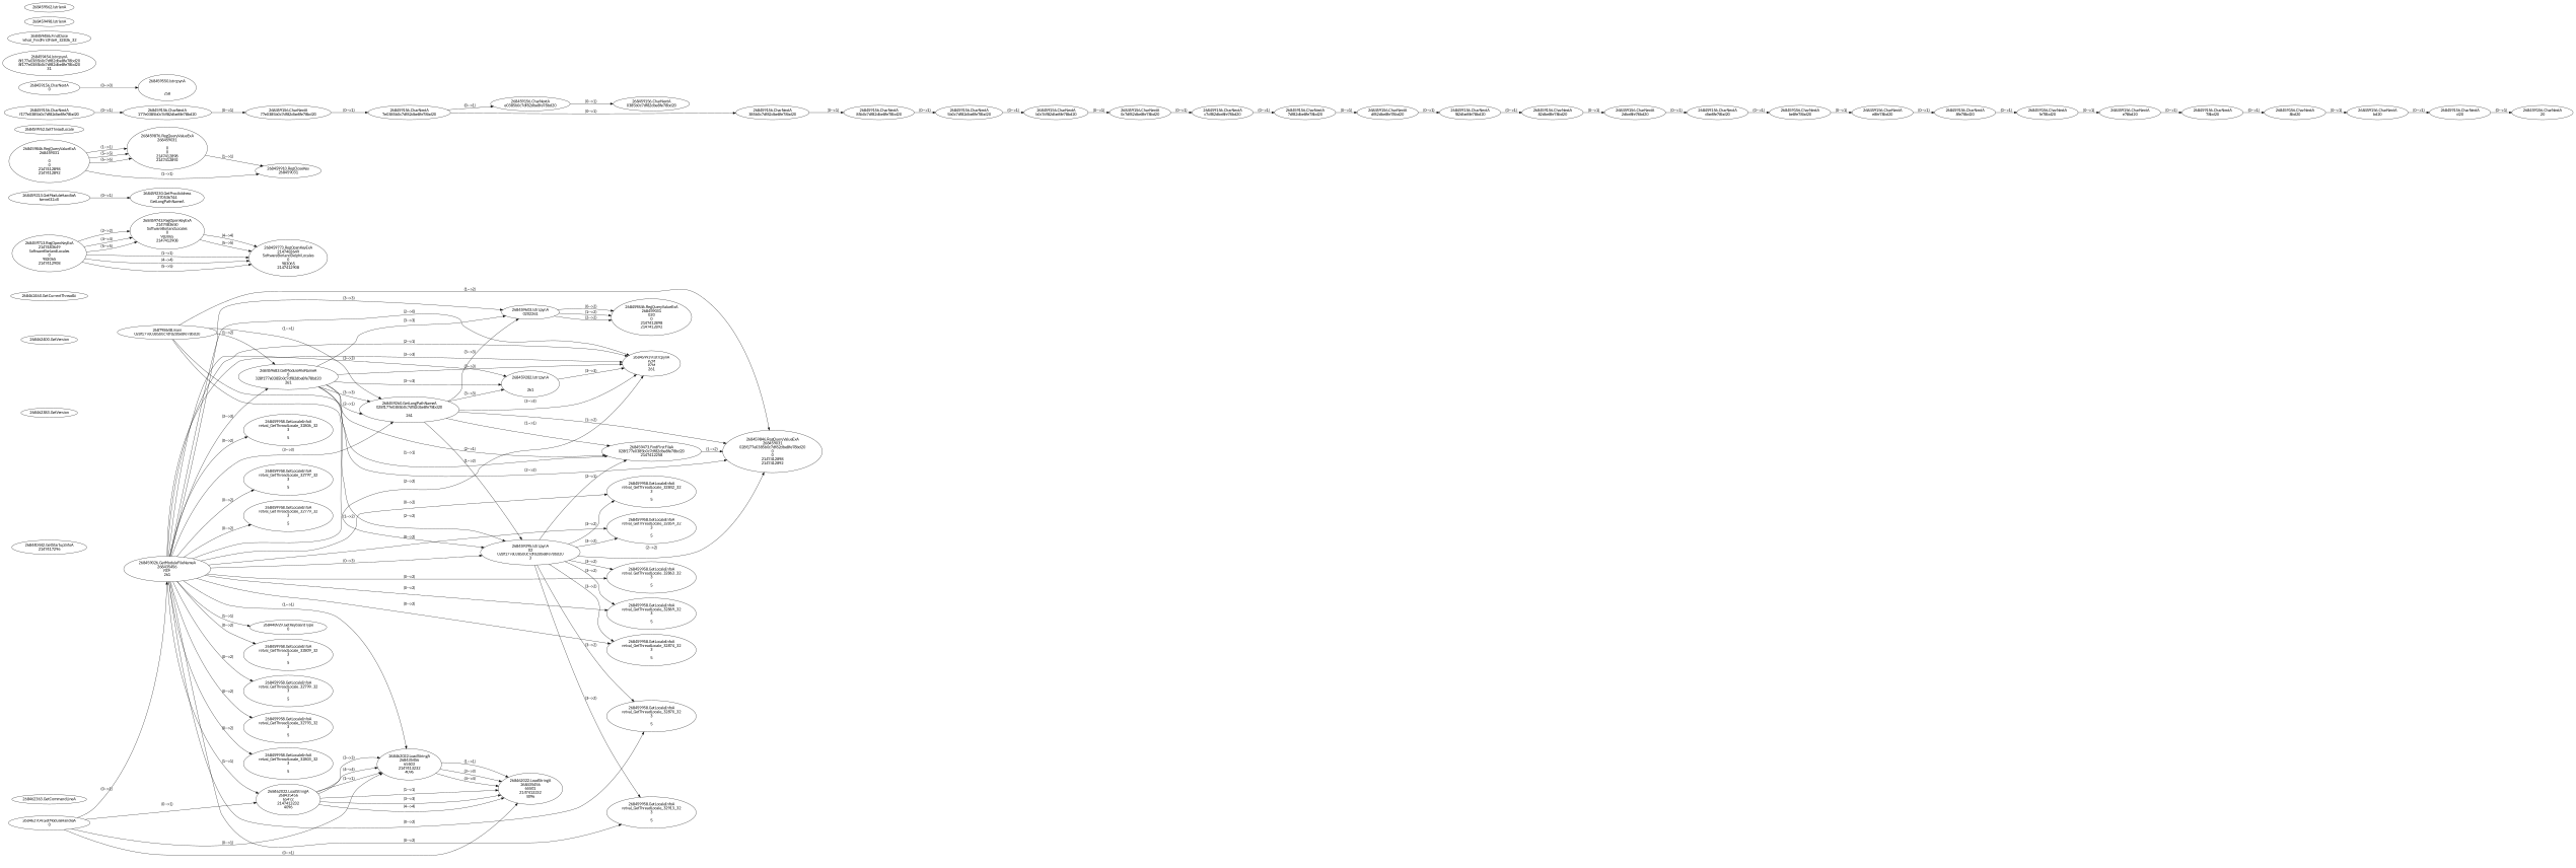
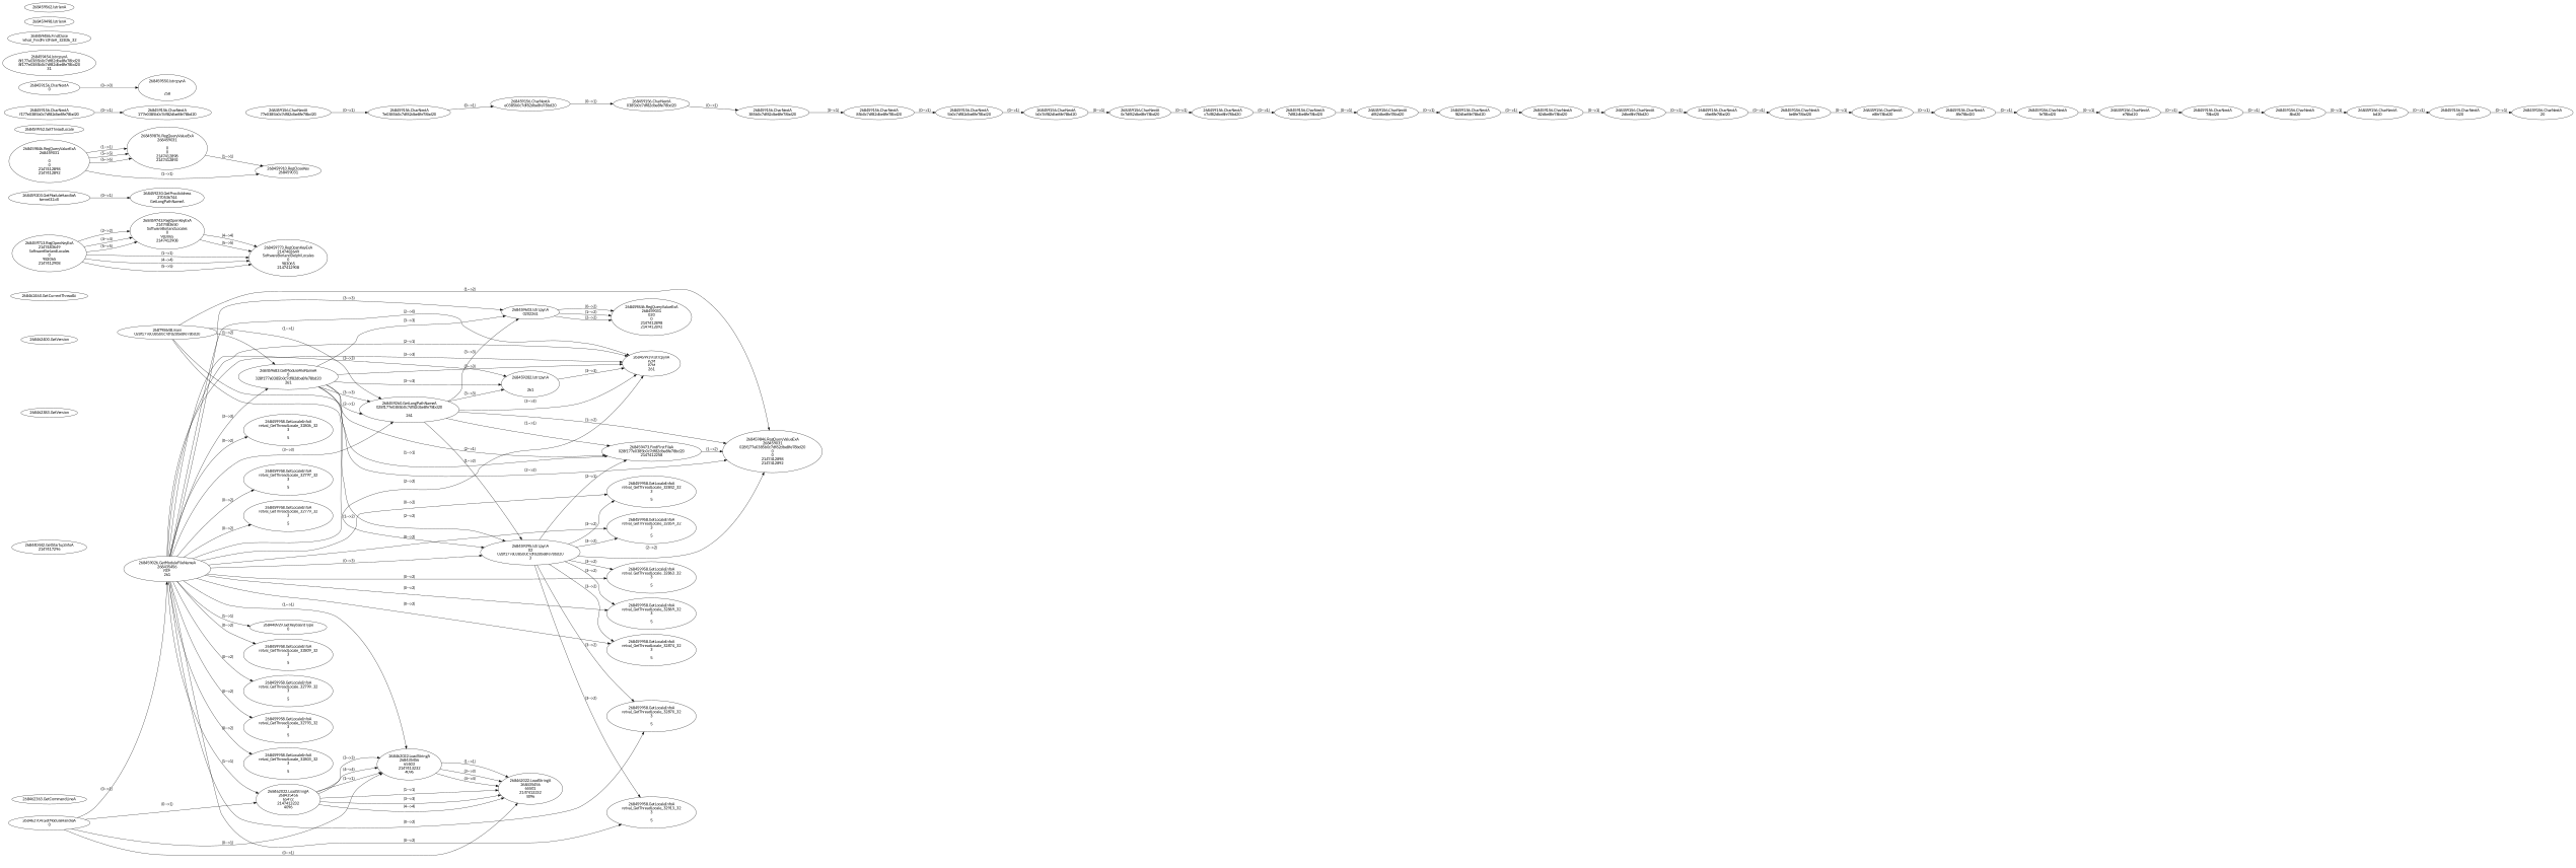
  digraph {
    fontname="IBM Plex Sans"
    rankdir=LR
    node [fontname="IBM Plex Sans"]
    edge [fontname="IBM Plex Sans"]
    n1 [label="268798648.main\n028f177e0385b0c7df82dbe8fe78bd20"]
    n2 [label="268459683.GetModuleFileNameA\n0\n028f177e0385b0c7df82dbe8fe78bd20\n261"]
    n3 [label="268459260.GetLongPathNameA\n028f177e0385b0c7df82dbe8fe78bd20\n\n261"]
    n4 [label="268459395.lstrcpynA\n02\n028f177e0385b0c7df82dbe8fe78bd20\n3"]
    n5 [label="268459473.FindFirstFileA\n028f177e0385b0c7df82dbe8fe78bd20\n2147412258"]
    n6 [label="268459846.RegQueryValueExA\n268459031\n028f177e0385b0c7df82dbe8fe78bd20\n0\n0\n2147412898\n2147412892"]
    n7 [label="268459282.lstrcpynA\n\n\n261"]
    n8 [label="268459939.lstrcpynA\nPZM\nPZM\n261"]
    n9 [label="268459603.lstrcpynA\n0202261"]
    n10 [label="268459958.GetLocaleInfoA\nretval_GetThreadLocale_32869_32\n3\n\n5"]
    n11 [label="268459958.GetLocaleInfoA\nretval_GetThreadLocale_32874_32\n3\n\n5"]
    n12 [label="268459958.GetLocaleInfoA\nretval_GetThreadLocale_32913_32\n3\n\n5"]
    n13 [label="268459958.GetLocaleInfoA\nretval_GetThreadLocale_32842_32\n3\n\n5"]
    n14 [label="268459958.GetLocaleInfoA\nretval_GetThreadLocale_32859_32\n3\n\n5"]
    n15 [label="268459958.GetLocaleInfoA\nretval_GetThreadLocale_32863_32\n3\n\n5"]
    n16 [label="268459958.GetLocaleInfoA\nretval_GetThreadLocale_32870_32\n3\n\n5"]
    n17 [label="268462704.GetModuleHandleA\n0"]
    n18 [label="268459026.GetModuleFileNameA\n268435456\nPZM\n261"]
    n19 [label="268462022.LoadStringA\n268435456\n65472\n2147413232\n4096"]
    n20 [label="268462022.LoadStringA\n268435456\n65503\n2147413232\n4096"]
    n21 [label="268462022.LoadStringA\n268435456\n65501\n2147413232\n4096"]
    n22 [label="268448929.GetKeyboardType\n0"]
    n23 [label="268459958.GetLocaleInfoA\nretval_GetThreadLocale_32809_32\n3\n\n5"]
    n24 [label="268459958.GetLocaleInfoA\nretval_GetThreadLocale_32799_32\n3\n\n5"]
    n25 [label="268459958.GetLocaleInfoA\nretval_GetThreadLocale_32793_32\n3\n\n5"]
    n26 [label="268459958.GetLocaleInfoA\nretval_GetThreadLocale_32803_32\n3\n\n5"]
    n27 [label="268459958.GetLocaleInfoA\nretval_GetThreadLocale_32806_32\n3\n\n5"]
    n28 [label="268459958.GetLocaleInfoA\nretval_GetThreadLocale_32797_32\n3\n\n5"]
    n29 [label="268459958.GetLocaleInfoA\nretval_GetThreadLocale_32779_32\n3\n\n5"]
    n30 [label="268462363.GetCommandLineA\n"]
    n31 [label="268440442.GetStartupInfoA\n2147417296"]
    n32 [label="268462383.GetVersion\n"]
    n33 [label="268462400.GetVersion\n"]
    n34 [label="268462460.GetCurrentThreadId\n"]
    n35 [label="268459846.RegQueryValueExA\n268459031\n020\n0\n2147412898\n2147412892"]
    n36 [label="268459713.RegOpenKeyExA\n2147483649\nSoftware\Borland\Locales\n0\n983065\n2147412908"]
    n37 [label="268459743.RegOpenKeyExA\n2147483650\nSoftware\Borland\Locales\n0\n983065\n2147412908"]
    n38 [label="268459773.RegOpenKeyExA\n2147483649\nSoftware\Borland\Delphi\Locales\n0\n983065\n2147412908"]
-   n39 [label="268459213.GetModuleHandleA\nkernel32.dll"]
+   n39 [label="268459203.GetModuleHandleA\nkernel32.dll"]
    n40 [label="268459230.GetProcAddress\n270536744\nGetLongPathNameA"]
    n41 [label="268459846.RegQueryValueExA\n268459031\n\n0\n0\n2147412898\n2147412892"]
    n42 [label="268459876.RegQueryValueExA\n268459031\n\n0\n0\n2147412898\n2147412892"]
    n43 [label="268459910.RegCloseKey\n268459031"]
    n44 [label="268459952.GetThreadLocale\n"]
    n45 [label="268459156.CharNextA\nf177e0385b0c7df82dbe8fe78bd20"]
    n46 [label="268459156.CharNextA\n177e0385b0c7df82dbe8fe78bd20"]
    n47 [label="268459156.CharNextA\n77e0385b0c7df82dbe8fe78bd20"]
    n48 [label="268459156.CharNextA\n7e0385b0c7df82dbe8fe78bd20"]
    n49 [label="268459156.CharNextA\ne0385b0c7df82dbe8fe78bd20"]
    n50 [label="268459156.CharNextA\n0385b0c7df82dbe8fe78bd20"]
    n51 [label="268459156.CharNextA\n385b0c7df82dbe8fe78bd20"]
    n52 [label="268459156.CharNextA\n85b0c7df82dbe8fe78bd20"]
    n53 [label="268459156.CharNextA\n5b0c7df82dbe8fe78bd20"]
    n54 [label="268459156.CharNextA\nb0c7df82dbe8fe78bd20"]
    n55 [label="268459156.CharNextA\n0c7df82dbe8fe78bd20"]
    n56 [label="268459156.CharNextA\nc7df82dbe8fe78bd20"]
    n57 [label="268459156.CharNextA\n7df82dbe8fe78bd20"]
    n58 [label="268459156.CharNextA\ndf82dbe8fe78bd20"]
    n59 [label="268459156.CharNextA\nf82dbe8fe78bd20"]
    n60 [label="268459156.CharNextA\n82dbe8fe78bd20"]
    n61 [label="268459156.CharNextA\n2dbe8fe78bd20"]
    n62 [label="268459156.CharNextA\ndbe8fe78bd20"]
    n63 [label="268459156.CharNextA\nbe8fe78bd20"]
    n64 [label="268459156.CharNextA\ne8fe78bd20"]
    n65 [label="268459156.CharNextA\n8fe78bd20"]
    n66 [label="268459156.CharNextA\nfe78bd20"]
    n67 [label="268459156.CharNextA\ne78bd20"]
    n68 [label="268459156.CharNextA\n78bd20"]
    n69 [label="268459156.CharNextA\n8bd20"]
    n70 [label="268459156.CharNextA\nbd20"]
    n71 [label="268459156.CharNextA\nd20"]
    n72 [label="268459156.CharNextA\n20"]
    n73 [label="268459156.CharNextA\n0"]
    n74 [label="268459550.lstrcpynA\n\n\n258"]
    n75 [label="268459454.lstrcpynA\n8f177e0385b0c7df82dbe8fe78bd20\n8f177e0385b0c7df82dbe8fe78bd20\n31"]
    n76 [label="268459486.FindClose\nretval_FindFirstFileA_32836_32"]
    n77 [label="268459498.lstrlenA\n"]
    n78 [label="268459562.lstrlenA\n"]
    n1 -> n2 [label="(1-->2)"]
    n1 -> n3 [label="(1-->1)"]
    n1 -> n4 [label="(1-->2)"]
    n1 -> n5 [label="(1-->1)"]
    n1 -> n6 [label="(1-->2)"]
    n2 -> n3 [label="(2-->1)"]
    n2 -> n3 [label="(3-->3)"]
    n2 -> n4 [label="(2-->2)"]
    n2 -> n5 [label="(2-->1)"]
    n2 -> n6 [label="(2-->2)"]
    n2 -> n7 [label="(3-->3)"]
    n2 -> n8 [label="(3-->3)"]
    n2 -> n9 [label="(3-->3)"]
    n3 -> n4 [label="(1-->2)"]
    n3 -> n5 [label="(1-->1)"]
    n3 -> n6 [label="(1-->2)"]
    n3 -> n7 [label="(3-->3)"]
    n3 -> n8 [label="(3-->3)"]
    n3 -> n9 [label="(3-->3)"]
    n4 -> n5 [label="(2-->1)"]
    n4 -> n6 [label="(2-->2)"]
    n4 -> n10 [label="(3-->2)"]
    n4 -> n11 [label="(3-->2)"]
    n4 -> n12 [label="(3-->2)"]
    n4 -> n13 [label="(3-->2)"]
    n4 -> n14 [label="(3-->2)"]
    n4 -> n15 [label="(3-->2)"]
    n4 -> n16 [label="(3-->2)"]
    n5 -> n6 [label="(1-->2)"]
    n7 -> n8 [label="(3-->3)"]
    n9 -> n35 [label="(1-->2)"]
    n9 -> n35 [label="(2-->2)"]
    n9 -> n35 [label="(0-->2)"]
    n17 -> n18 [label="(0-->1)"]
    n17 -> n19 [label="(0-->1)"]
    n17 -> n20 [label="(0-->1)"]
    n17 -> n21 [label="(0-->1)"]
    n18 -> n2 [label="(3-->3)"]
    n18 -> n3 [label="(3-->3)"]
    n18 -> n4 [label="(0-->3)"]
    n18 -> n7 [label="(3-->3)"]
    n18 -> n8 [label="(2-->1)"]
    n18 -> n8 [label="(2-->2)"]
    n18 -> n8 [label="(3-->3)"]
    n18 -> n8 [label="(2-->0)"]
    n18 -> n9 [label="(3-->3)"]
    n18 -> n10 [label="(0-->2)"]
    n18 -> n11 [label="(0-->2)"]
    n18 -> n12 [label="(0-->2)"]
    n18 -> n13 [label="(0-->2)"]
    n18 -> n14 [label="(0-->2)"]
    n18 -> n15 [label="(0-->2)"]
    n18 -> n16 [label="(0-->2)"]
    n18 -> n19 [label="(1-->1)"]
    n18 -> n20 [label="(1-->1)"]
    n18 -> n22 [label="(1-->1)"]
    n18 -> n23 [label="(0-->2)"]
    n18 -> n24 [label="(0-->2)"]
    n18 -> n25 [label="(0-->2)"]
    n18 -> n26 [label="(0-->2)"]
    n18 -> n27 [label="(0-->2)"]
    n18 -> n28 [label="(0-->2)"]
    n18 -> n29 [label="(0-->2)"]
    n19 -> n20 [label="(1-->1)"]
    n19 -> n20 [label="(3-->3)"]
    n19 -> n20 [label="(4-->4)"]
    n19 -> n21 [label="(1-->1)"]
    n19 -> n21 [label="(3-->3)"]
    n19 -> n21 [label="(4-->4)"]
    n20 -> n21 [label="(1-->1)"]
    n20 -> n21 [label="(3-->3)"]
    n20 -> n21 [label="(4-->4)"]
    n36 -> n37 [label="(2-->2)"]
    n36 -> n37 [label="(4-->4)"]
    n36 -> n37 [label="(5-->5)"]
    n36 -> n38 [label="(1-->1)"]
    n36 -> n38 [label="(4-->4)"]
    n36 -> n38 [label="(5-->5)"]
    n37 -> n38 [label="(4-->4)"]
    n37 -> n38 [label="(5-->5)"]
    n39 -> n40 [label="(0-->1)"]
    n41 -> n42 [label="(1-->1)"]
    n41 -> n42 [label="(5-->5)"]
    n41 -> n42 [label="(6-->6)"]
    n41 -> n43 [label="(1-->1)"]
    n42 -> n43 [label="(1-->1)"]
    n45 -> n46 [label="(0-->1)"]
-   n46 -> n47 [label="(0-->1)"]
    n47 -> n48 [label="(0-->1)"]
    n48 -> n49 [label="(0-->1)"]
    n49 -> n50 [label="(0-->1)"]
-   n48 -> n51 [label="(0-->1)"]
+   n50 -> n51 [label="(0-->1)"]
    n51 -> n52 [label="(0-->1)"]
    n52 -> n53 [label="(0-->1)"]
    n53 -> n54 [label="(0-->1)"]
    n54 -> n55 [label="(0-->1)"]
    n55 -> n56 [label="(0-->1)"]
    n56 -> n57 [label="(0-->1)"]
    n57 -> n58 [label="(0-->1)"]
    n58 -> n59 [label="(0-->1)"]
    n59 -> n60 [label="(0-->1)"]
    n60 -> n61 [label="(0-->1)"]
    n61 -> n62 [label="(0-->1)"]
    n62 -> n63 [label="(0-->1)"]
    n63 -> n64 [label="(0-->1)"]
    n64 -> n65 [label="(0-->1)"]
    n65 -> n66 [label="(0-->1)"]
    n66 -> n67 [label="(0-->1)"]
    n67 -> n68 [label="(0-->1)"]
    n68 -> n69 [label="(0-->1)"]
    n69 -> n70 [label="(0-->1)"]
    n70 -> n71 [label="(0-->1)"]
    n71 -> n72 [label="(0-->1)"]
    n73 -> n74 [label="(0-->0)"]
  }
